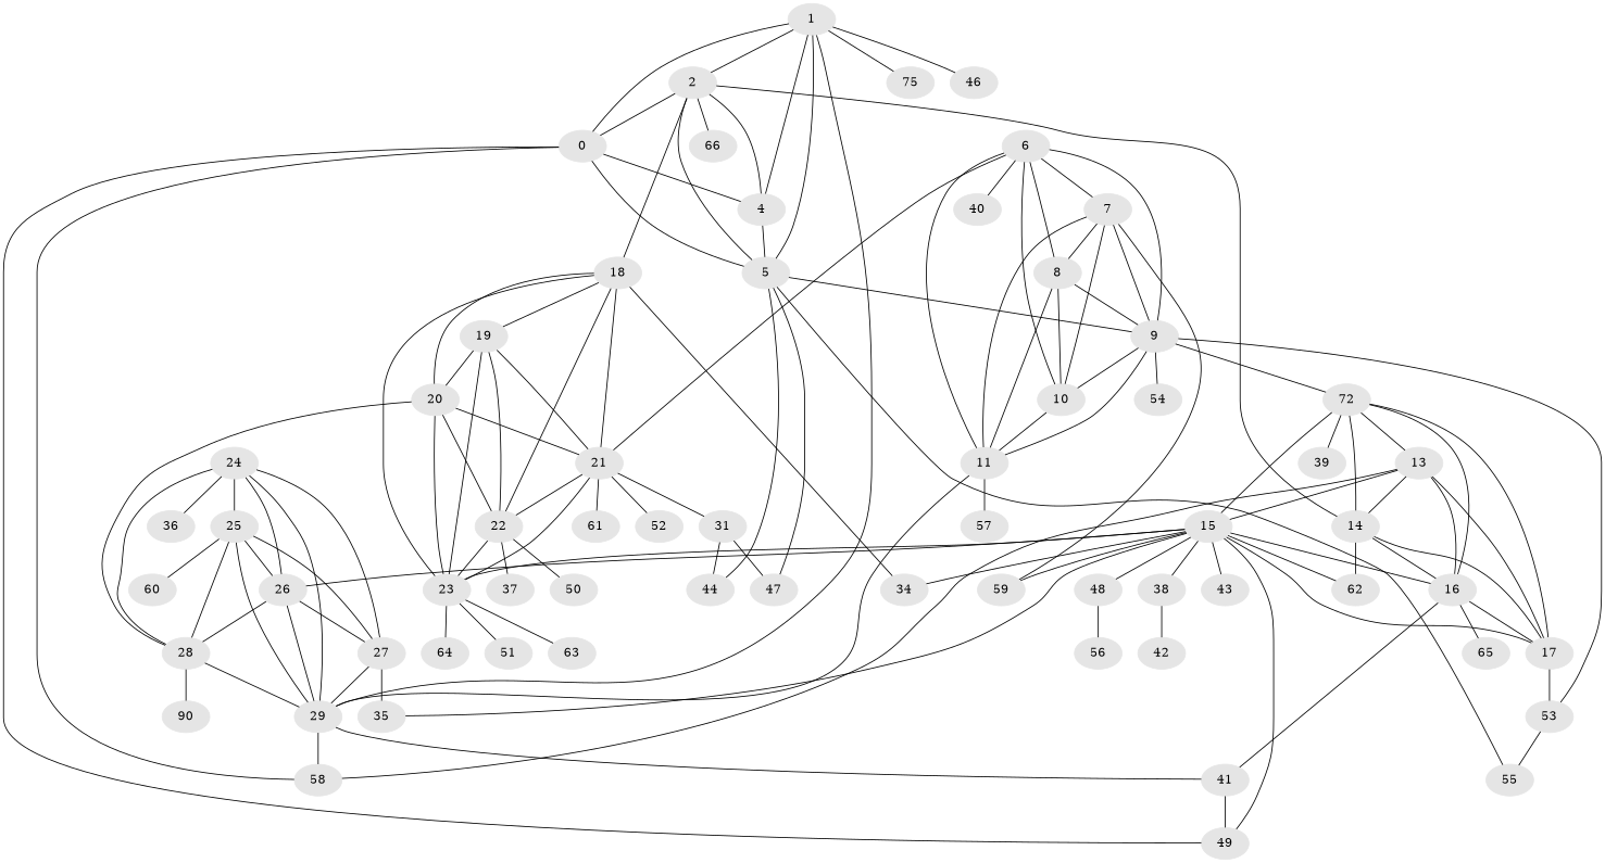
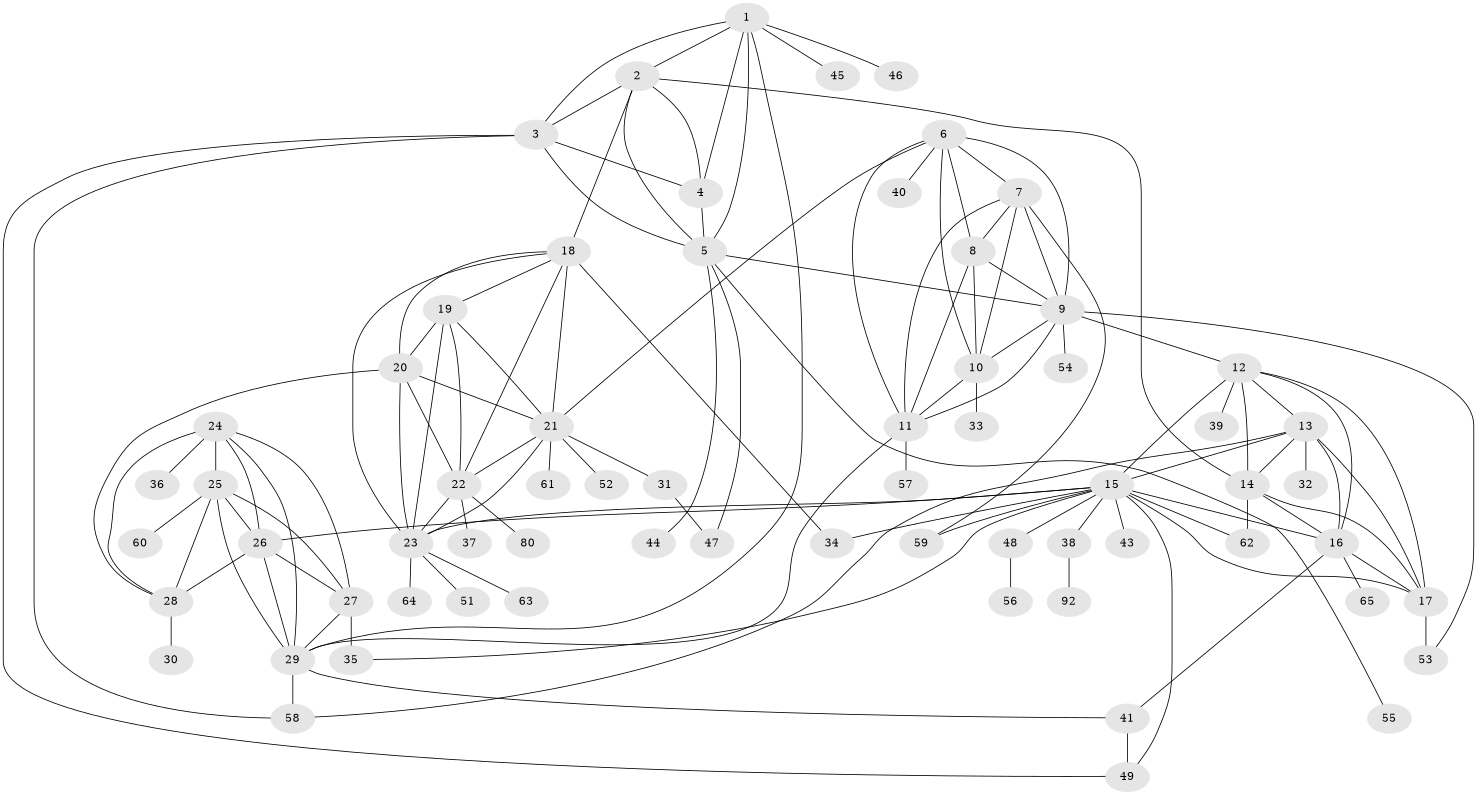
  graph {
    node [color=gray90 style=filled]
    edge [weight=1.0]
    1
    2
-   3 [label=0]
+   3
    4
    5
    29
-   45 [label=75]
+   45
    46
    14
    18
-   66
    49
    58
    9
    44
    47
    55
    41
    16
    17
    62
    21
    23
    34
    19
    20
    22
    10
    11
-   12 [label=72]
+   12
    53
    54
    6
    7
    8
    40
    59
+   33
    57
    31
    52
    61
    13
    15
    39
+   32
    26
    35
    38
    43
    48
    65
    51
    63
    64
    28
    27
-   42
+   42 [label=92]
    56
    37
-   50
-   30 [label=90]
+   50 [label=80]
+   30
    24
    25
    36
    60
    1 -- 2
    1 -- 3 [weight=2.0]
    1 -- 4
    1 -- 5
    1 -- 29
    1 -- 45
    1 -- 46
    2 -- 3 [weight=2.0]
    2 -- 4
    2 -- 5
    2 -- 14
    2 -- 18
-   2 -- 66
    3 -- 4 [weight=2.0]
    3 -- 5 [weight=2.0]
    3 -- 49
    3 -- 58
    4 -- 5
    5 -- 9
    5 -- 44
    5 -- 47 [weight=2.0]
    5 -- 55
    29 -- 58
    29 -- 41
    14 -- 16
    14 -- 17
    14 -- 62
    18 -- 21
    18 -- 23
    18 -- 34 [weight=3.0]
    18 -- 19
    18 -- 20
    18 -- 22
    9 -- 10
    9 -- 11
    9 -- 12
    9 -- 53
    9 -- 54
    41 -- 49
    16 -- 41 [weight=4.0]
    16 -- 17
    16 -- 65
    17 -- 53 [weight=5.0]
    21 -- 23
    21 -- 22
    21 -- 31
    21 -- 52
    21 -- 61
    23 -- 51
    23 -- 63
    23 -- 64
    19 -- 21
    19 -- 23
    19 -- 20 [weight=3.0]
    19 -- 22
    20 -- 21
    20 -- 23
    20 -- 22
    20 -- 28
    22 -- 23
    22 -- 37 [weight=3.0]
    22 -- 50
    10 -- 11
+   10 -- 33
    11 -- 29
    11 -- 57
    12 -- 14
    12 -- 16
    12 -- 17
    12 -- 13
    12 -- 15
    12 -- 39 [weight=2.0]
-   53 -- 55
    6 -- 9
    6 -- 21
    6 -- 10
    6 -- 11
    6 -- 7
    6 -- 8
    6 -- 40
    7 -- 9
    7 -- 10
    7 -- 11
    7 -- 8
    7 -- 59
    8 -- 9
    8 -- 10 [weight=2.0]
    8 -- 11
-   31 -- 44
    31 -- 47
    13 -- 14
    13 -- 58
    13 -- 16
    13 -- 17
    13 -- 15
+   13 -- 32 [weight=2.0]
    15 -- 49
    15 -- 16
    15 -- 17
    15 -- 62
    15 -- 23
    15 -- 34
    15 -- 59
    15 -- 26
    15 -- 35
    15 -- 38
    15 -- 43
    15 -- 48
    26 -- 29
    26 -- 28
    26 -- 27
    38 -- 42
    48 -- 56
-   28 -- 29
    28 -- 30 [weight=4.0]
    27 -- 29
    27 -- 35 [weight=5.0]
    24 -- 29
    24 -- 26
    24 -- 28
    24 -- 27
    24 -- 25
    24 -- 36 [weight=2.0]
    25 -- 29
    25 -- 26
    25 -- 28
    25 -- 27
    25 -- 60
  }
